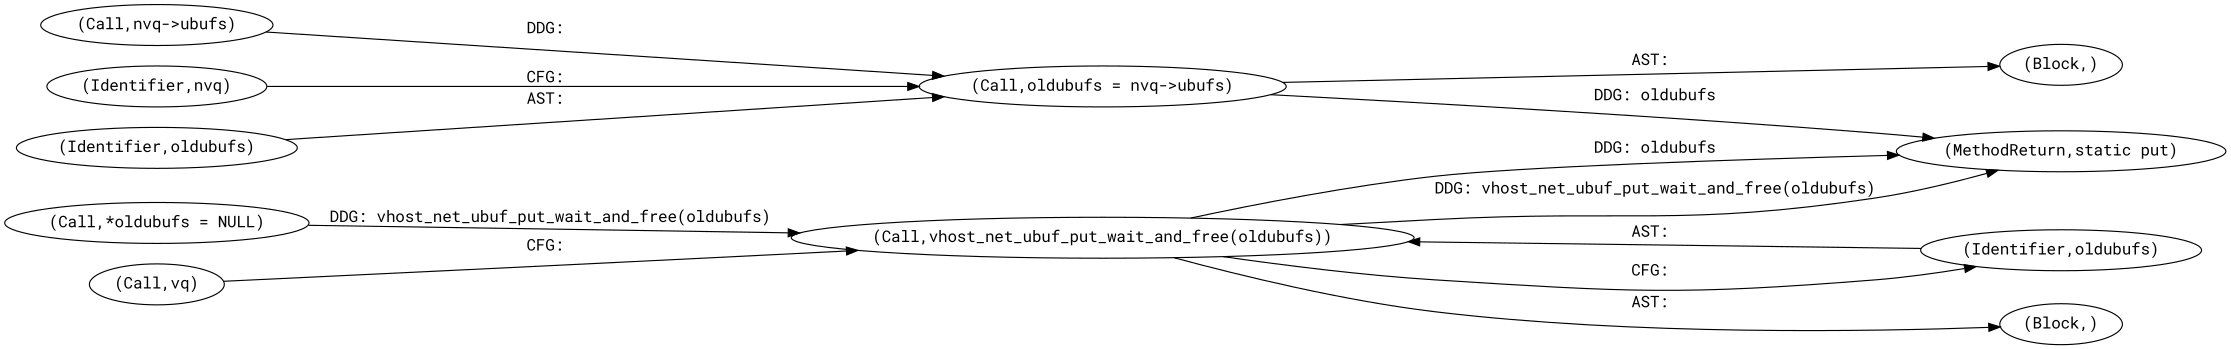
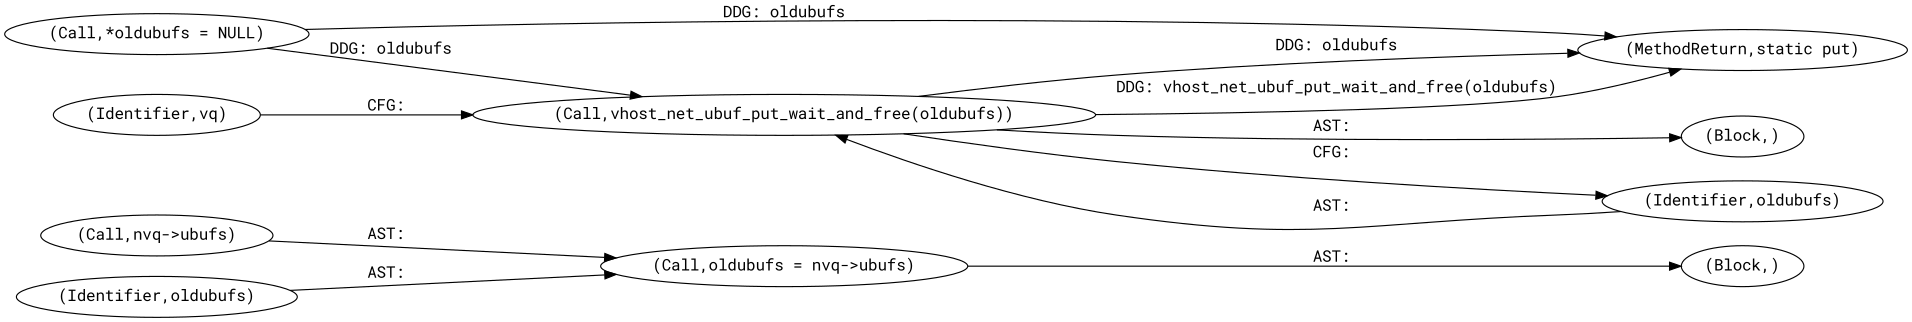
  digraph {
    fontname="Roboto Mono"
    rankdir=LR
    node [fontname="Roboto Mono"]
    edge [fontname="Roboto Mono"]
    n1 [label="(Call,oldubufs = nvq->ubufs)"]
    n2 [label="(MethodReturn,static put)"]
    n3 [label="(Block,)"]
    n4 [label="(Call,vhost_net_ubuf_put_wait_and_free(oldubufs))"]
    n5 [label="(Block,)"]
    n6 [label="(Identifier,oldubufs)"]
    n7 [label="(Call,nvq->ubufs)"]
    n8 [label="(Call,*oldubufs = NULL)"]
-   n9 [label="(Identifier,nvq)"]
    n10 [label="(Identifier,oldubufs)"]
-   n11 [label="(Call,vq)"]
-   n1 -> n2 [label="DDG: oldubufs"]
+   n11 [label="(Identifier,vq)"]
+   n8 -> n2 [label="DDG: oldubufs"]
    n1 -> n3 [label="AST: "]
    n4 -> n2 [label="DDG: oldubufs"]
    n4 -> n2 [label="DDG: vhost_net_ubuf_put_wait_and_free(oldubufs)"]
    n4 -> n5 [label="AST: "]
    n4 -> n6 [label="CFG: "]
    n6 -> n4 [label="AST: "]
-   n7 -> n1 [label="DDG: "]
-   n8 -> n4 [label="DDG: vhost_net_ubuf_put_wait_and_free(oldubufs)"]
-   n9 -> n1 [label="CFG: "]
+   n7 -> n1 [label="AST: "]
+   n8 -> n4 [label="DDG: oldubufs"]
    n10 -> n1 [label="AST: "]
    n11 -> n4 [label="CFG: "]
  }
